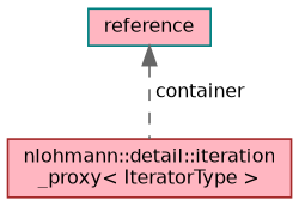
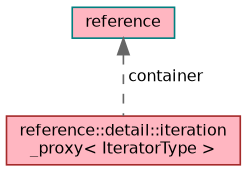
  digraph {
    node [fillcolor=lightpink fontname=Helvetica fontsize=10 shape=record style=filled]
-   n1 [color=brown fontcolor=black height=0.2 label="nlohmann::detail::iteration\l_proxy\< IteratorType \>" width=0.4]
+   n1 [color=brown fontcolor=black height=0.2 label="reference::detail::iteration\l_proxy\< IteratorType \>" width=0.4]
    n2 [color=teal height=0.2 label=reference width=0.4]
    n2 -> n1 [color=gray40 dir=back fontname=Helvetica fontsize=10 label=" container" labelfontname=Helvetica labelfontsize=10 style=dashed]
  }
